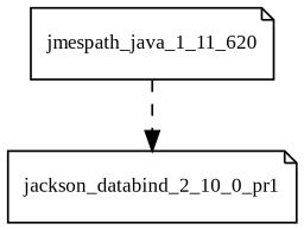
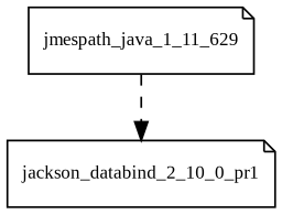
  digraph {
    fontname="Liberation Serif"
    node [fontsize=10.0 shape=note fontname="Liberation Serif"]
-   jmespath_java_1_11_620
+   jmespath_java_1_11_620 [label=jmespath_java_1_11_629]
    jackson_databind_2_10_0_pr1
    jmespath_java_1_11_620 -> jackson_databind_2_10_0_pr1 [style=dashed fontname="Liberation Serif"]
  }
